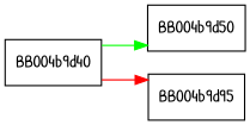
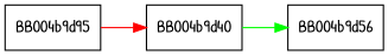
  digraph {
    fontname="Patrick Hand"
    rankdir=LR
    splines=ortho
    node [fontname="Patrick Hand" shape=box]
    edge [fontname="Patrick Hand"]
    BB004b9d40
-   BB004b9d50
+   BB004b9d50 [label=BB004b9d56]
    n3 [label=BB004b9d95]
    BB004b9d40 -> BB004b9d50 [color=green]
-   BB004b9d40 -> n3 [color=red]
+   n3 -> BB004b9d40 [color=red]
  }
